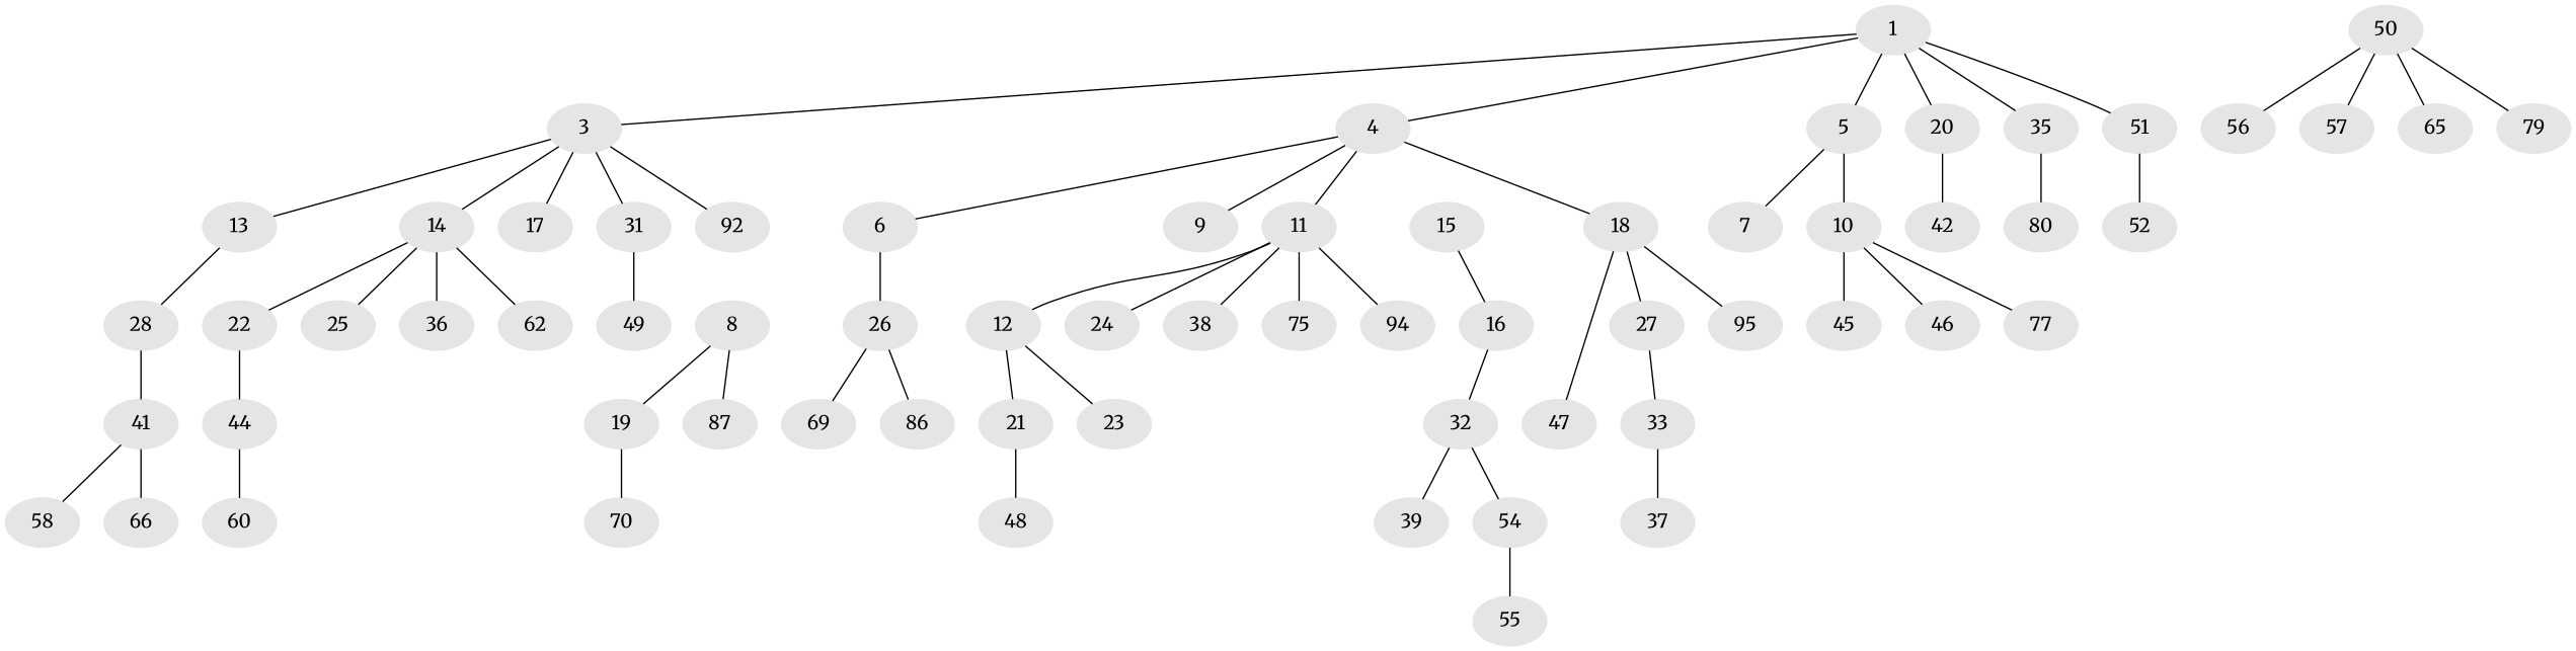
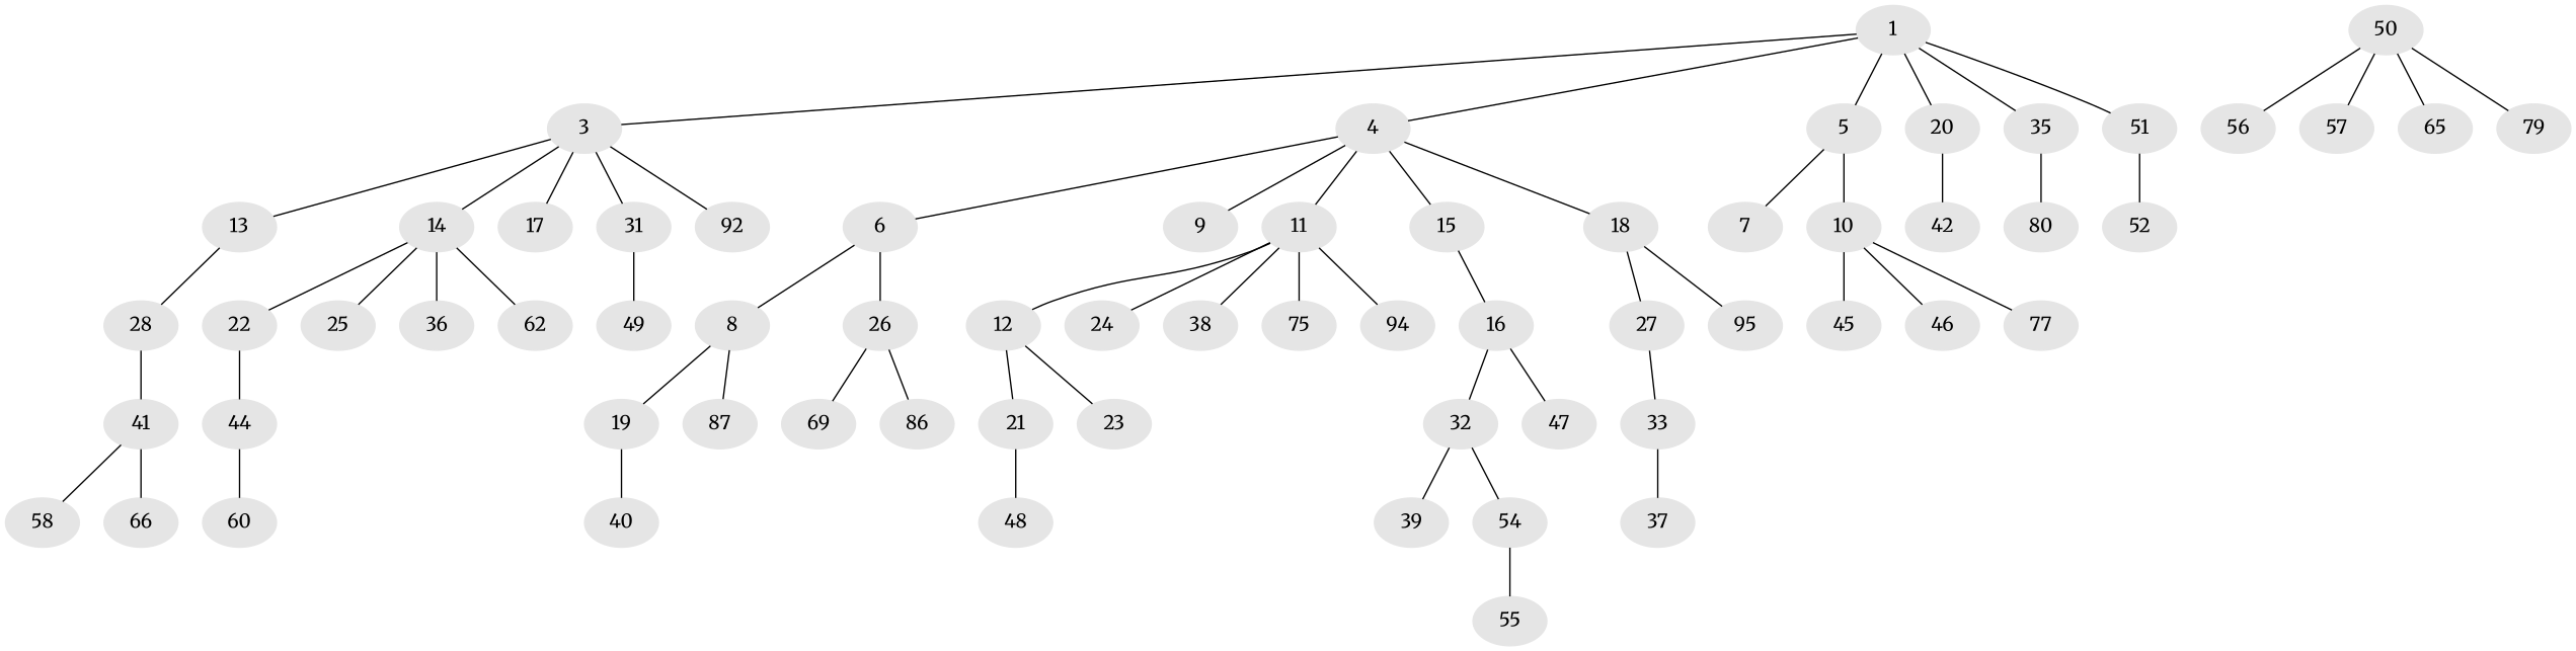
  graph {
    fontname=Merriweather
    node [color=gray90 fontname=Merriweather style=filled]
    edge [fontname=Merriweather]
    1 [super="+2"]
    3
    4
    5
    20
    35 [super="+36"]
    51
    13
    14
    17
    31 [super="+64+34"]
    92
    6 [super="+71+73"]
    9 [super="+78"]
    11
    15 [super="+29"]
    18
    7
    10
    42
    80
    52
    28
    22
    25 [super="+61"]
    n26 [label=36 super="+89"]
    62 [super="+67+88"]
    49
    8
    26 [super="+53"]
    12
    24
    38
    75
    94
    16
    27
    47
    95
    45
    46
    77
    19
    87
    69 [super="+85"]
    86
-   40 [label=70]
+   40
    21 [super="+81"]
    23 [super="+72+59"]
    48
    41
    44
    32
    39
    54 [super="+83+63"]
    56 [super="+91"]
    50
    57 [super="+68"]
    65
    79
    33
    60
    37
    58
    66
    55
    1 -- 3
    1 -- 4
    1 -- 5
    1 -- 20
    1 -- 35
    1 -- 51
    3 -- 13
    3 -- 14
    3 -- 17
    3 -- 31
    3 -- 92
    4 -- 6
    4 -- 9
    4 -- 11
+   4 -- 15
    4 -- 18
    5 -- 7
    5 -- 10
    20 -- 42
    35 -- 80
    51 -- 52
    13 -- 28
    14 -- 22
    14 -- 25
    14 -- n26
    14 -- 62
    31 -- 49
+   6 -- 8
    6 -- 26
    11 -- 12
    11 -- 24
    11 -- 38
    11 -- 75
    11 -- 94
    15 -- 16
    18 -- 27
-   18 -- 47
+   16 -- 47
    18 -- 95
    10 -- 45
    10 -- 46
    10 -- 77
    28 -- 41
    22 -- 44
    8 -- 19
    8 -- 87
    26 -- 69
    26 -- 86
    12 -- 21
    12 -- 23
    16 -- 32
    27 -- 33
    19 -- 40
    21 -- 48
    41 -- 58
    41 -- 66
    44 -- 60
    32 -- 39
    32 -- 54
    54 -- 55
    50 -- 56
    50 -- 57
    50 -- 65
    50 -- 79
    33 -- 37
  }
